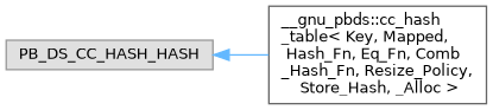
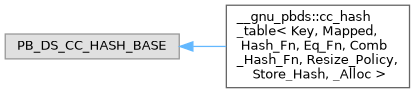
  digraph {
    rankdir=LR
    node [fontname=Helvetica fontsize=10 shape=box style=filled]
-   n1 [color=grey60 fillcolor="#E0E0E0" height=0.2 label=PB_DS_CC_HASH_HASH width=0.4]
+   n1 [color=grey60 fillcolor="#E0E0E0" height=0.2 label=PB_DS_CC_HASH_BASE width=0.4]
    n2 [color=grey40 fillcolor=white height=0.2 label="__gnu_pbds::cc_hash\l_table\< Key, Mapped,\l Hash_Fn, Eq_Fn, Comb\l_Hash_Fn, Resize_Policy,\l Store_Hash, _Alloc \>" width=0.4]
    n1 -> n2 [color=steelblue1 dir=back fontname=Helvetica fontsize=10 labelfontname=Helvetica labelfontsize=10 style=solid]
  }
